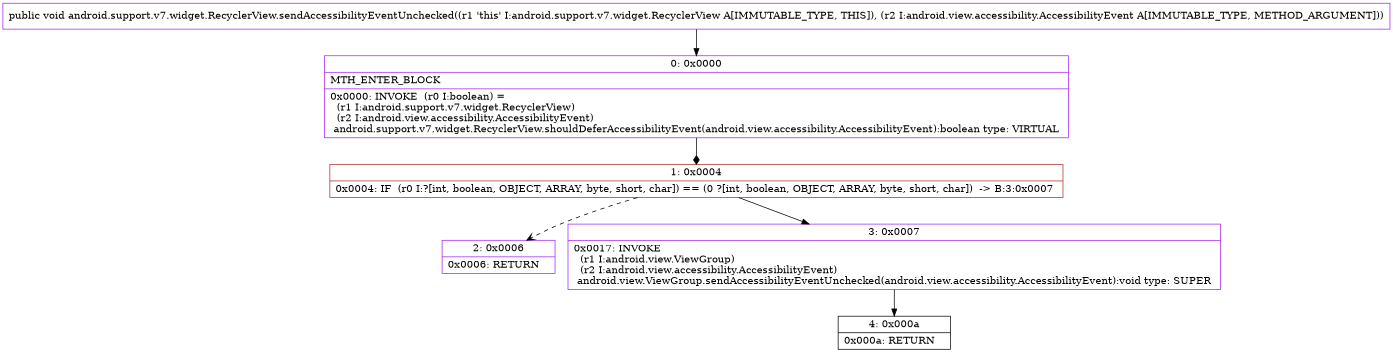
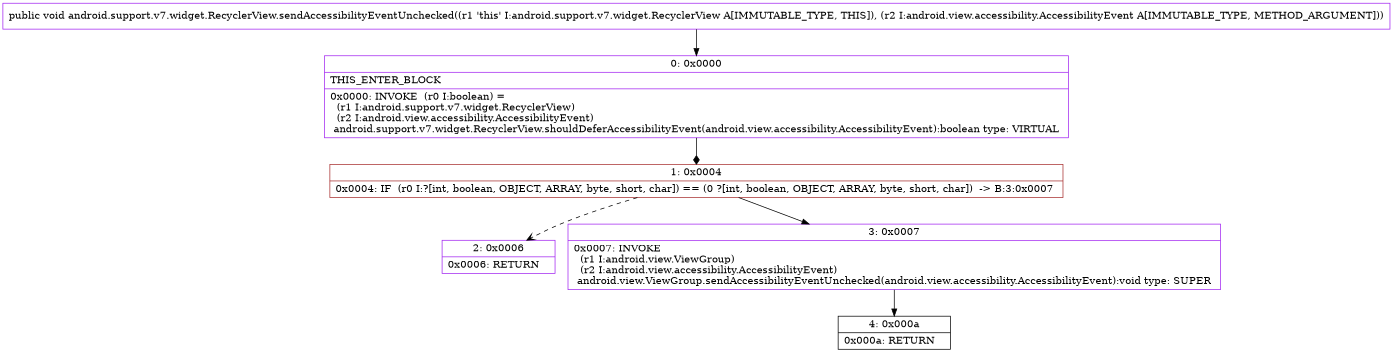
  digraph {
    node [color=purple shape=record]
    edge [arrowhead=normal]
-   n1 [label="{0\:\ 0x0000|MTH_ENTER_BLOCK\l|0x0000: INVOKE  (r0 I:boolean) = \l  (r1 I:android.support.v7.widget.RecyclerView)\l  (r2 I:android.view.accessibility.AccessibilityEvent)\l android.support.v7.widget.RecyclerView.shouldDeferAccessibilityEvent(android.view.accessibility.AccessibilityEvent):boolean type: VIRTUAL \l}"]
+   n1 [label="{0\:\ 0x0000|THIS_ENTER_BLOCK\l|0x0000: INVOKE  (r0 I:boolean) = \l  (r1 I:android.support.v7.widget.RecyclerView)\l  (r2 I:android.view.accessibility.AccessibilityEvent)\l android.support.v7.widget.RecyclerView.shouldDeferAccessibilityEvent(android.view.accessibility.AccessibilityEvent):boolean type: VIRTUAL \l}"]
    n2 [color=brown label="{1\:\ 0x0004|0x0004: IF  (r0 I:?[int, boolean, OBJECT, ARRAY, byte, short, char]) == (0 ?[int, boolean, OBJECT, ARRAY, byte, short, char])  \-\> B:3:0x0007 \l}"]
    n3 [label="{2\:\ 0x0006|0x0006: RETURN   \l}"]
-   n4 [label="{3\:\ 0x0007|0x0017: INVOKE  \l  (r1 I:android.view.ViewGroup)\l  (r2 I:android.view.accessibility.AccessibilityEvent)\l android.view.ViewGroup.sendAccessibilityEventUnchecked(android.view.accessibility.AccessibilityEvent):void type: SUPER \l}"]
+   n4 [label="{3\:\ 0x0007|0x0007: INVOKE  \l  (r1 I:android.view.ViewGroup)\l  (r2 I:android.view.accessibility.AccessibilityEvent)\l android.view.ViewGroup.sendAccessibilityEventUnchecked(android.view.accessibility.AccessibilityEvent):void type: SUPER \l}"]
    n5 [color=black label="{4\:\ 0x000a|0x000a: RETURN   \l}"]
    n6 [label="{public void android.support.v7.widget.RecyclerView.sendAccessibilityEventUnchecked((r1 'this' I:android.support.v7.widget.RecyclerView A[IMMUTABLE_TYPE, THIS]), (r2 I:android.view.accessibility.AccessibilityEvent A[IMMUTABLE_TYPE, METHOD_ARGUMENT])) }"]
    n1 -> n2 [arrowhead=diamond]
    n2 -> n3 [arrowhead=vee style=dashed]
    n2 -> n4
    n4 -> n5
    n6 -> n1
  }
